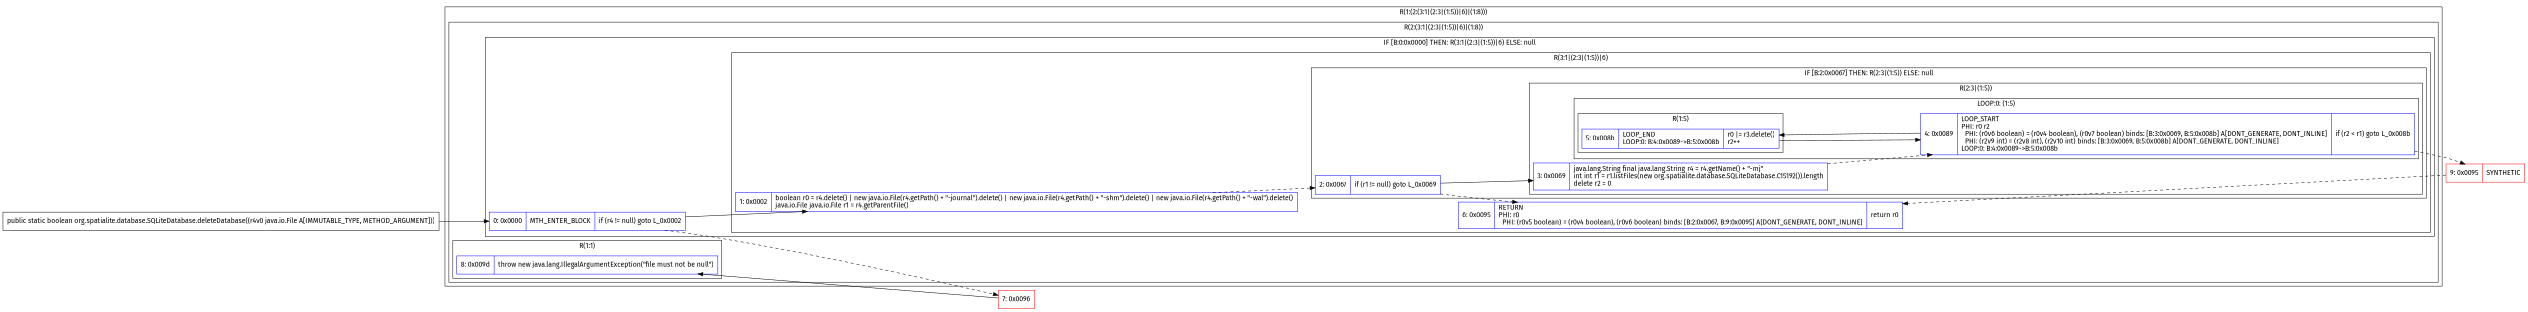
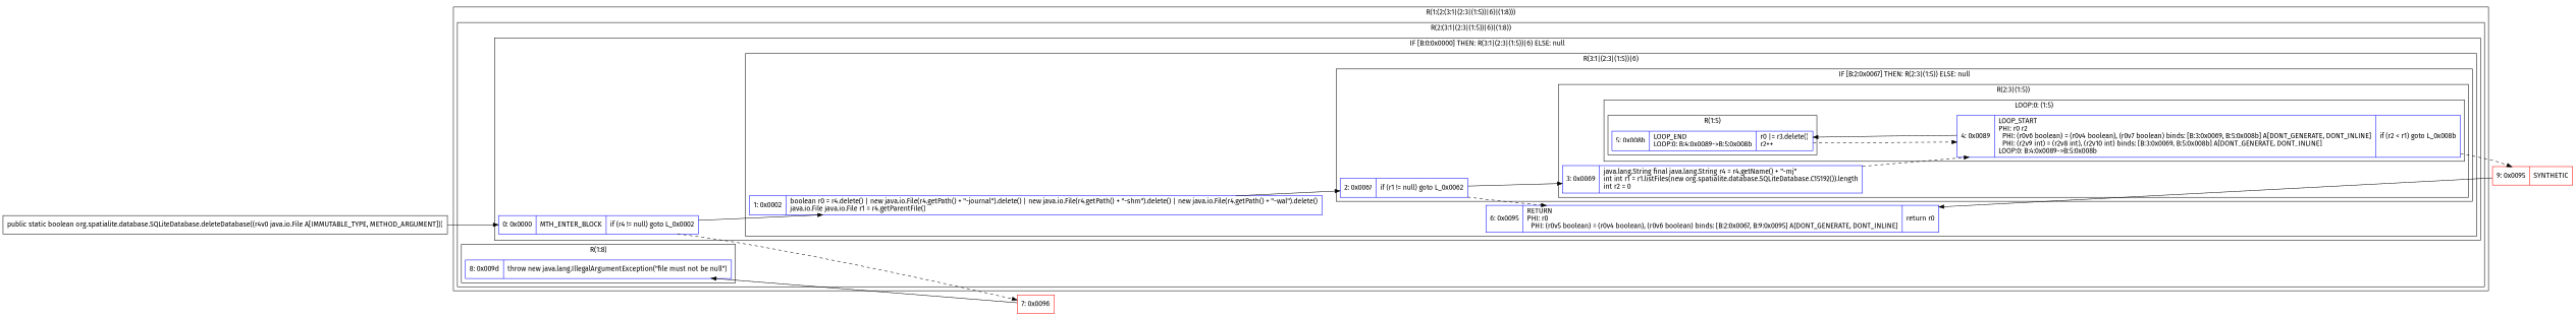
  digraph {
    fontname="Fira Sans"
    rankdir=LR
    node [color=blue fontname="Fira Sans" shape=record]
    edge [fontname="Fira Sans"]
    n1 [label="{5\:\ 0x008b|LOOP_END\lLOOP:0: B:4:0x0089\-\>B:5:0x008b\l|r0 \|= r3.delete()\lr2++\l}"]
    n2 [label="{4\:\ 0x0089|LOOP_START\lPHI: r0 r2 \l  PHI: (r0v6 boolean) = (r0v4 boolean), (r0v7 boolean) binds: [B:3:0x0069, B:5:0x008b] A[DONT_GENERATE, DONT_INLINE]\l  PHI: (r2v9 int) = (r2v8 int), (r2v10 int) binds: [B:3:0x0069, B:5:0x008b] A[DONT_GENERATE, DONT_INLINE]\lLOOP:0: B:4:0x0089\-\>B:5:0x008b\l|if (r2 \< r1) goto L_0x008b\l}"]
-   n3 [label="{3\:\ 0x0069|java.lang.String final java.lang.String r4 = r4.getName() + \"\-mj\"\lint int r1 = r1.listFiles(new org.spatialite.database.SQLiteDatabase.C15192()).length\ldelete r2 = 0\l}"]
-   n4 [label="{2\:\ 0x0067|if (r1 != null) goto L_0x0069\l}"]
+   n3 [label="{3\:\ 0x0069|java.lang.String final java.lang.String r4 = r4.getName() + \"\-mj\"\lint int r1 = r1.listFiles(new org.spatialite.database.SQLiteDatabase.C15192()).length\lint r2 = 0\l}"]
+   n4 [label="{2\:\ 0x0067|if (r1 != null) goto L_0x0062\l}"]
    n5 [label="{1\:\ 0x0002|boolean r0 = r4.delete() \| new java.io.File(r4.getPath() + \"\-journal\").delete() \| new java.io.File(r4.getPath() + \"\-shm\").delete() \| new java.io.File(r4.getPath() + \"\-wal\").delete()\ljava.io.File java.io.File r1 = r4.getParentFile()\l}"]
    n6 [label="{6\:\ 0x0095|RETURN\lPHI: r0 \l  PHI: (r0v5 boolean) = (r0v4 boolean), (r0v6 boolean) binds: [B:2:0x0067, B:9:0x0095] A[DONT_GENERATE, DONT_INLINE]\l|return r0\l}"]
    n7 [label="{0\:\ 0x0000|MTH_ENTER_BLOCK\l|if (r4 != null) goto L_0x0002\l}"]
    n8 [label="{8\:\ 0x009d|throw new java.lang.IllegalArgumentException(\"file must not be null\")\l}"]
    n9 [color=red label="{9\:\ 0x0095|SYNTHETIC\l}"]
    n10 [color=red label="{7\:\ 0x0096}"]
    n11 [label="{public static boolean org.spatialite.database.SQLiteDatabase.deleteDatabase((r4v0 java.io.File A[IMMUTABLE_TYPE, METHOD_ARGUMENT])) }" color=""]
    subgraph cluster_1 {
      label="R(1:(2:(3:1|(2:3|(1:5))|6)|(1:8)))"
      subgraph cluster_2 {
        label="R(2:(3:1|(2:3|(1:5))|6)|(1:8))"
        subgraph cluster_3 {
          label="IF [B:0:0x0000] THEN: R(3:1|(2:3|(1:5))|6) ELSE: null"
          n7
          subgraph cluster_4 {
            label="R(3:1|(2:3|(1:5))|6)"
            n5
            n6
            subgraph cluster_5 {
              label="IF [B:2:0x0067] THEN: R(2:3|(1:5)) ELSE: null"
              n4
              subgraph cluster_6 {
                label="R(2:3|(1:5))"
                n3
                subgraph cluster_7 {
                  label="LOOP:0: (1:5)"
                  n2
                  subgraph cluster_8 {
                    label="R(1:5)"
                    n1
                  }
                }
              }
            }
          }
        }
        subgraph cluster_9 {
-         label="R(1:1)"
+         label="R(1:8)"
          n8
        }
      }
    }
-   n1 -> n2
+   n1 -> n2 [style=dashed]
    n2 -> n1
    n2 -> n9 [style=dashed]
    n3 -> n2 [style=dashed]
    n4 -> n3
    n4 -> n6 [style=dashed]
-   n5 -> n4 [style=dashed]
+   n5 -> n4
    n7 -> n5
    n7 -> n10 [style=dashed]
-   n9 -> n6 [style=dashed]
+   n9 -> n6
    n10 -> n8
    n11 -> n7
  }
